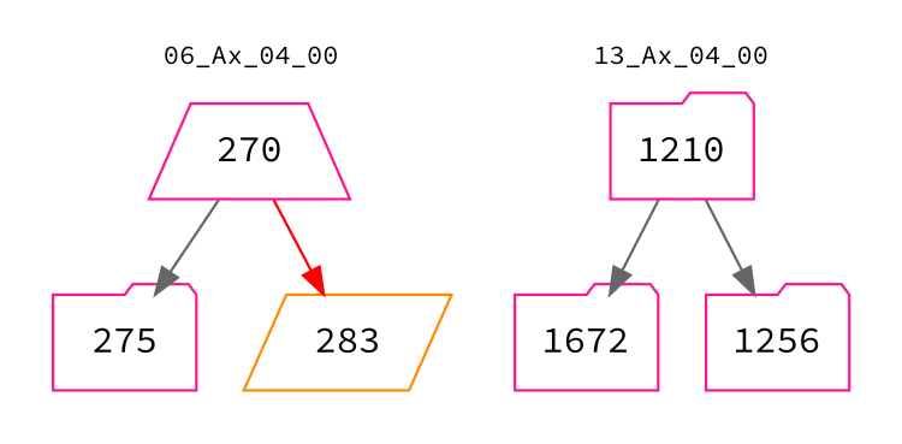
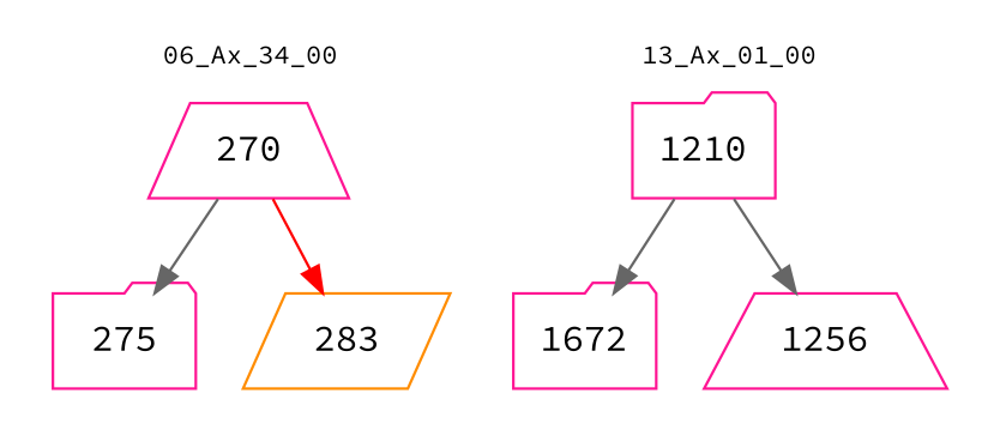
  digraph {
    fontname="Source Code Pro"
    node [color=deeppink fontname="Source Code Pro" shape=folder]
    edge [color=gray40 fontname="Source Code Pro"]
    n1 [label=270 shape=trapezium]
    n2 [label=275]
    n3 [color=darkorange label=283 shape=parallelogram]
    n4 [label=1210]
    n5 [label=1672]
-   n6 [label=1256]
+   n6 [label=1256 shape=trapezium]
    subgraph cluster_1 {
      color=white
      fontsize=10
-     label="06_Ax_04_00"
+     label="06_Ax_34_00"
      n1
      n2
      n3
    }
    subgraph cluster_2 {
      color=white
      fontsize=10
-     label="13_Ax_04_00"
+     label="13_Ax_01_00"
      n4
      n5
      n6
    }
    n1 -> n2
    n1 -> n3 [color=red]
    n4 -> n5
    n4 -> n6
  }
